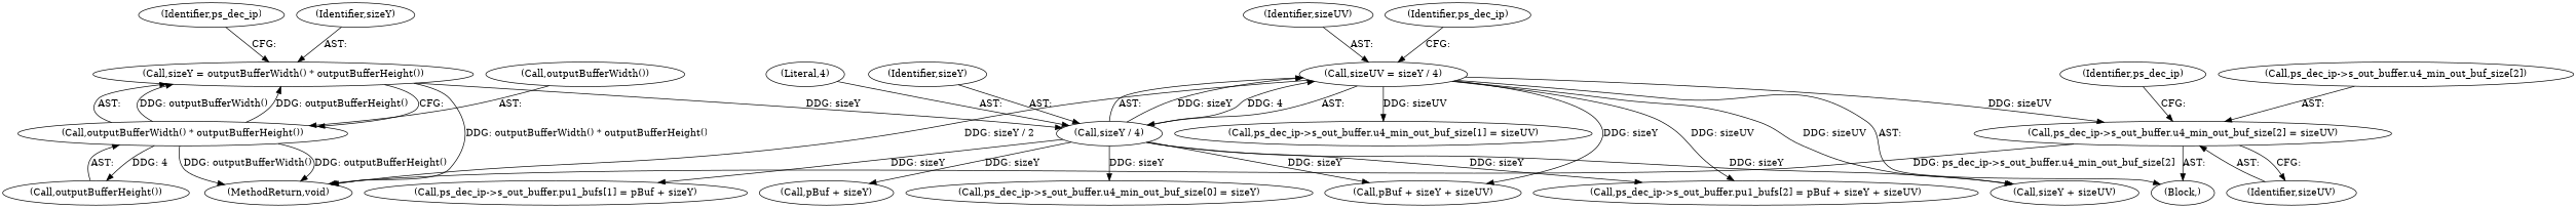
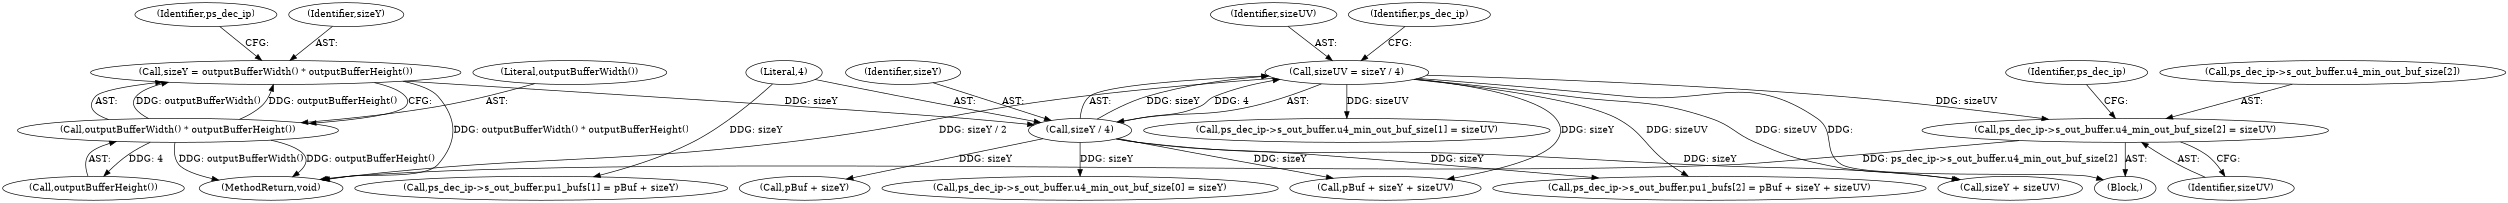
  digraph {
    n1 [label="(Call,ps_dec_ip->s_out_buffer.u4_min_out_buf_size[2] = sizeUV)"]
    n2 [label="(MethodReturn,void)"]
    n3 [label="(Identifier,sizeUV)"]
    n4 [label="(Block,)"]
    n5 [label="(Call,sizeUV = sizeY / 4)"]
    n6 [label="(Call,sizeY / 4)"]
    n7 [label="(Call,pBuf + sizeY + sizeUV)"]
    n8 [label="(Call,ps_dec_ip->s_out_buffer.u4_min_out_buf_size[1] = sizeUV)"]
    n9 [label="(Call,ps_dec_ip->s_out_buffer.pu1_bufs[2] = pBuf + sizeY + sizeUV)"]
    n10 [label="(Call,sizeY + sizeUV)"]
    n11 [label="(Call,ps_dec_ip->s_out_buffer.pu1_bufs[1] = pBuf + sizeY)"]
    n12 [label="(Call,pBuf + sizeY)"]
    n13 [label="(Call,ps_dec_ip->s_out_buffer.u4_min_out_buf_size[0] = sizeY)"]
    n14 [label="(Literal,4)"]
    n15 [label="(Call,sizeY = outputBufferWidth() * outputBufferHeight())"]
    n16 [label="(Call,outputBufferWidth() * outputBufferHeight())"]
    n17 [label="(Call,outputBufferHeight())"]
    n18 [label="(Identifier,ps_dec_ip)"]
    n19 [label="(Call,ps_dec_ip->s_out_buffer.u4_min_out_buf_size[2])"]
    n20 [label="(Identifier,ps_dec_ip)"]
    n21 [label="(Identifier,sizeY)"]
    n22 [label="(Identifier,sizeY)"]
    n23 [label="(Identifier,sizeUV)"]
    n24 [label="(Identifier,ps_dec_ip)"]
-   n25 [label="(Call,outputBufferWidth())"]
+   n25 [label="(Literal,outputBufferWidth())"]
    n1 -> n2 [label="DDG: ps_dec_ip->s_out_buffer.u4_min_out_buf_size[2]"]
    n1 -> n3 [label="CFG: "]
    n1 -> n4 [label="AST: "]
    n3 -> n1 [label="AST: "]
    n5 -> n1 [label="DDG: sizeUV"]
    n5 -> n2 [label="DDG: sizeY / 2"]
-   n5 -> n4 [label="AST: "]
+   n5 -> n4 [label="DDG: "]
    n5 -> n6 [label="AST: "]
    n5 -> n7 [label="DDG: sizeY"]
    n5 -> n8 [label="DDG: sizeUV"]
    n5 -> n9 [label="DDG: sizeUV"]
    n5 -> n10 [label="DDG: sizeUV"]
    n6 -> n5 [label="AST: "]
    n6 -> n5 [label="DDG: sizeY"]
    n6 -> n5 [label="DDG: 4"]
    n6 -> n7 [label="DDG: sizeY"]
    n6 -> n9 [label="DDG: sizeY"]
    n6 -> n10 [label="DDG: sizeY"]
-   n6 -> n11 [label="DDG: sizeY"]
+   n14 -> n11 [label="DDG: sizeY"]
    n6 -> n12 [label="DDG: sizeY"]
    n6 -> n13 [label="DDG: sizeY"]
    n14 -> n6 [label="AST: "]
    n15 -> n2 [label="DDG: outputBufferWidth() * outputBufferHeight()"]
    n15 -> n6 [label="DDG: sizeY"]
    n15 -> n16 [label="CFG: "]
    n16 -> n2 [label="DDG: outputBufferWidth()"]
    n16 -> n2 [label="DDG: outputBufferHeight()"]
    n16 -> n15 [label="AST: "]
    n16 -> n15 [label="DDG: outputBufferWidth()"]
    n16 -> n15 [label="DDG: outputBufferHeight()"]
    n16 -> n17 [label="DDG: 4"]
    n17 -> n16 [label="AST: "]
    n18 -> n15 [label="CFG: "]
    n19 -> n1 [label="AST: "]
    n20 -> n1 [label="CFG: "]
    n21 -> n15 [label="AST: "]
    n22 -> n6 [label="AST: "]
    n23 -> n5 [label="AST: "]
    n24 -> n5 [label="CFG: "]
    n25 -> n16 [label="AST: "]
  }
